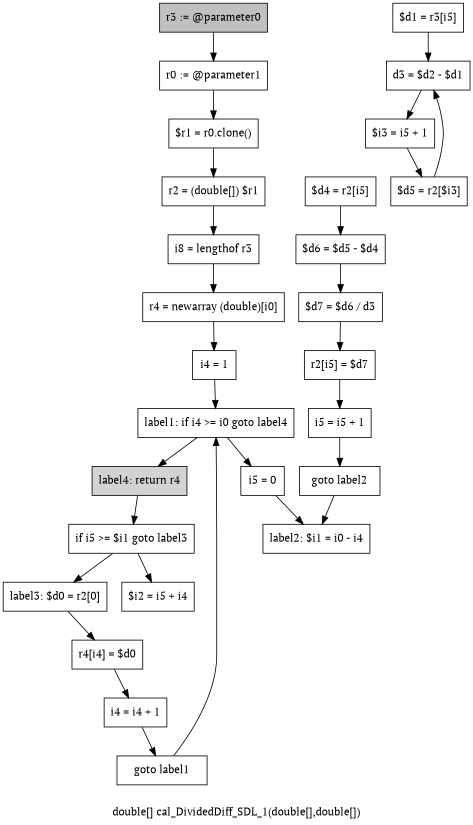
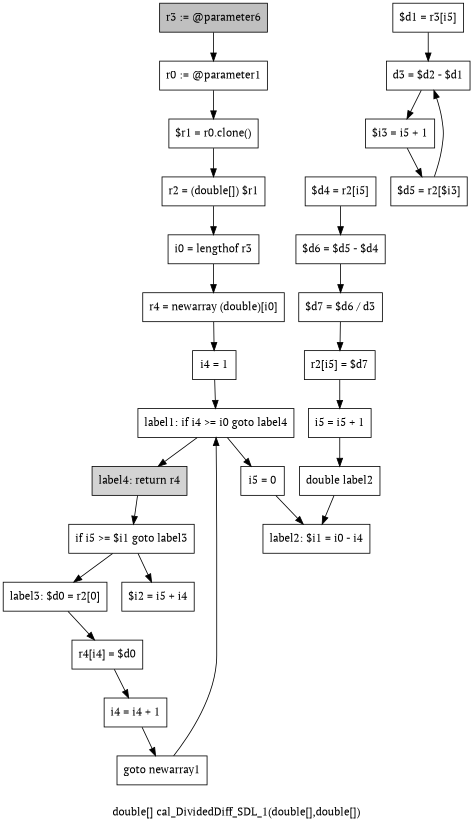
  digraph {
    fontname="PT Serif"
    label="double[] cal_DividedDiff_SDL_1(double[],double[])"
    node [fontname="PT Serif" shape=box]
    edge [fontname="PT Serif"]
-   n1 [fillcolor=gray label="r3 := @parameter0" style=filled]
+   n1 [fillcolor=gray label="r3 := @parameter6" style=filled]
    n2 [label="r0 := @parameter1"]
    n3 [label="$r1 = r0.clone()"]
    n4 [label="r2 = (double[]) $r1"]
-   n5 [label="i8 = lengthof r3"]
+   n5 [label="i0 = lengthof r3"]
    n6 [label="r4 = newarray (double)[i0]"]
    n7 [label="i4 = 1"]
    n8 [label="label1: if i4 >= i0 goto label4"]
    n9 [label="i5 = 0"]
    n10 [fillcolor=lightgray label="label4: return r4" style=filled]
    n11 [label="label2: $i1 = i0 - i4"]
    n12 [label="if i5 >= $i1 goto label3"]
    n13 [label="$i2 = i5 + i4"]
    n14 [label="label3: $d0 = r2[0]"]
    n15 [label="r4[i4] = $d0"]
    n16 [label="i4 = i4 + 1"]
    n17 [label="$d1 = r3[i5]"]
    n18 [label="d3 = $d2 - $d1"]
    n19 [label="$i3 = i5 + 1"]
    n20 [label="$d5 = r2[$i3]"]
    n21 [label="$d4 = r2[i5]"]
    n22 [label="$d6 = $d5 - $d4"]
    n23 [label="$d7 = $d6 / d3"]
    n24 [label="r2[i5] = $d7"]
    n25 [label="i5 = i5 + 1"]
-   n26 [label="goto label2"]
-   n27 [label="goto label1"]
+   n26 [label="double label2"]
+   n27 [label="goto newarray1"]
    n1 -> n2
    n2 -> n3
    n3 -> n4
    n4 -> n5
    n5 -> n6
    n6 -> n7
    n7 -> n8
    n8 -> n9
    n8 -> n10
    n9 -> n11
    n10 -> n12
    n12 -> n13
    n12 -> n14
    n14 -> n15
    n15 -> n16
    n16 -> n27
    n17 -> n18
    n18 -> n19
    n19 -> n20
    n20 -> n18
    n21 -> n22
    n22 -> n23
    n23 -> n24
    n24 -> n25
    n25 -> n26
    n26 -> n11
    n27 -> n8
  }
